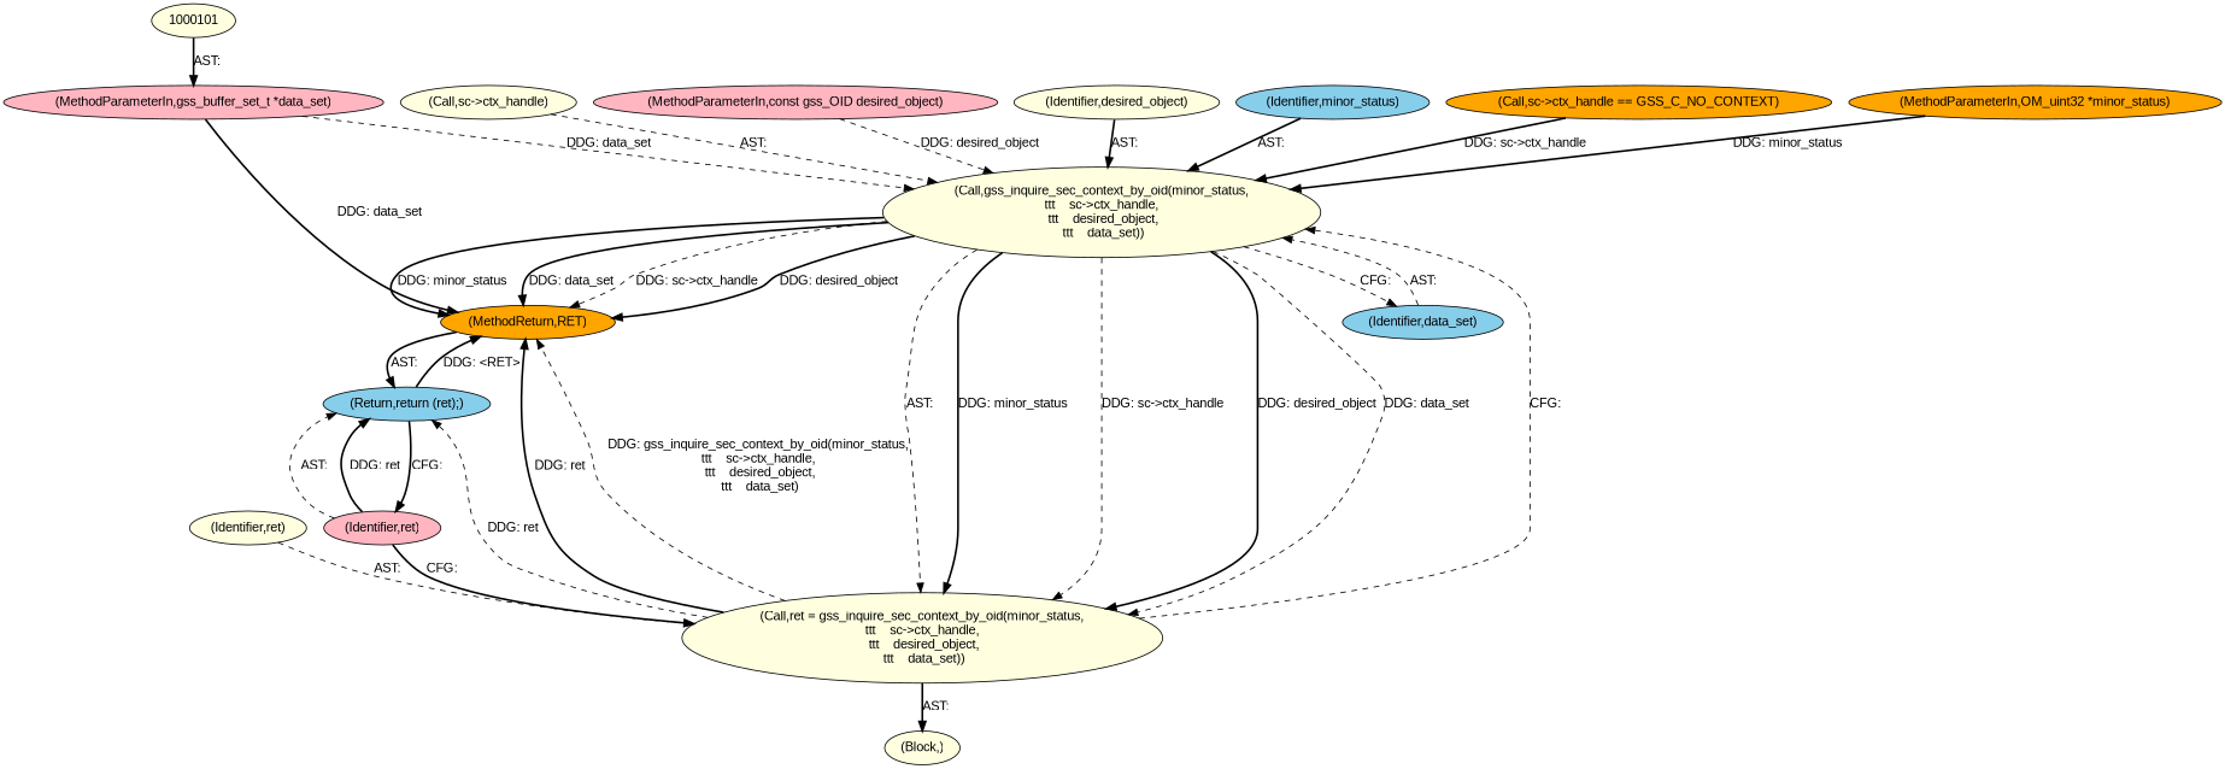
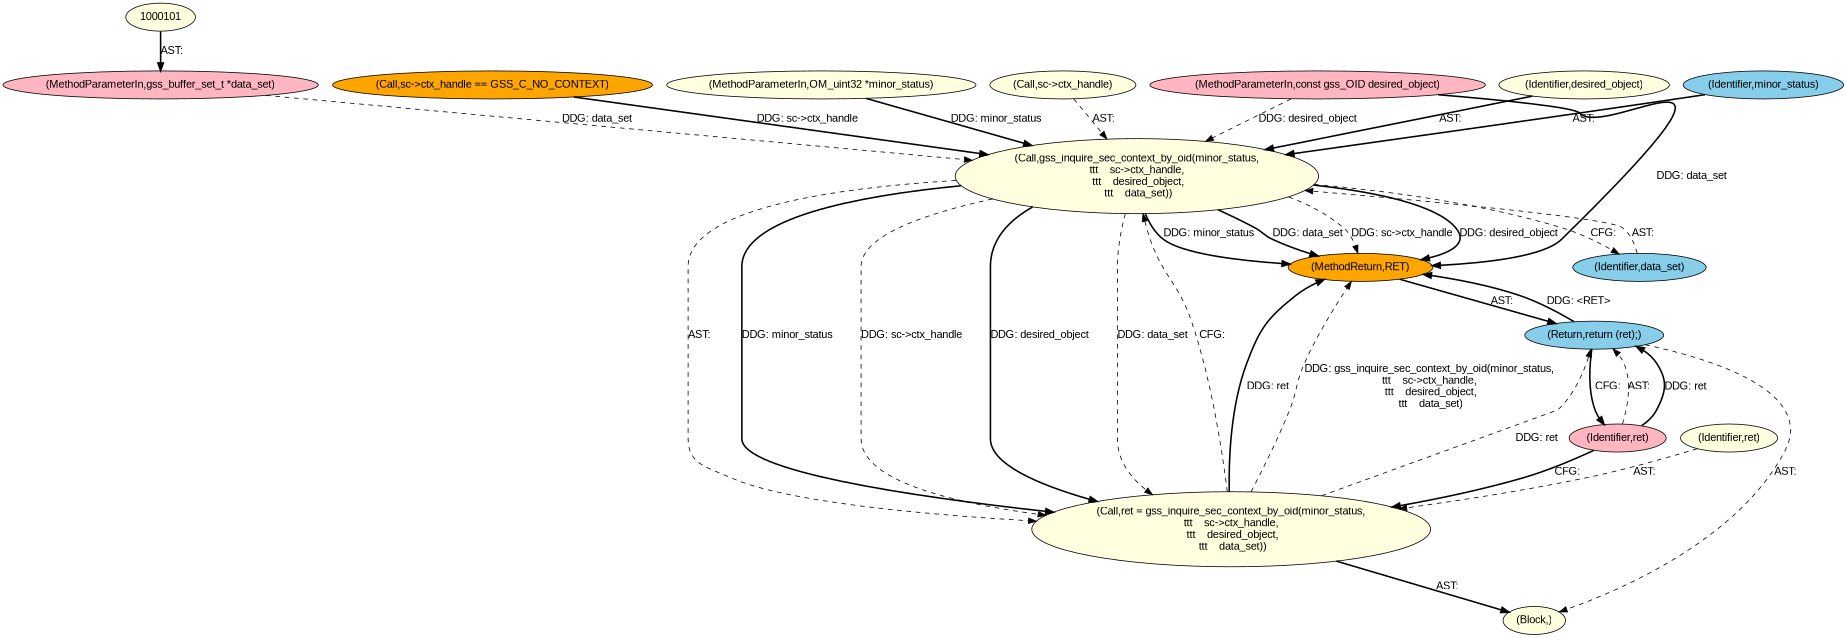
  digraph {
    fontname="Liberation Sans"
    node [fillcolor=lightyellow fontname="Liberation Sans" style=filled]
    edge [fontname="Liberation Sans" style=bold]
    n1 [fillcolor=lightpink label="(MethodParameterIn,gss_buffer_set_t *data_set)"]
    n2 [label="(Call,gss_inquire_sec_context_by_oid(minor_status,\n\t\t\t    sc->ctx_handle,\n \t\t\t    desired_object,\n \t\t\t    data_set))"]
    n3 [fillcolor=orange label="(MethodReturn,RET)"]
    n4 [label="(Call,ret = gss_inquire_sec_context_by_oid(minor_status,\n\t\t\t    sc->ctx_handle,\n \t\t\t    desired_object,\n \t\t\t    data_set))"]
    n5 [fillcolor=skyblue label="(Identifier,data_set)"]
    n6 [fillcolor=skyblue label="(Return,return (ret);)"]
    1000101
    n8 [label="(Block,)"]
    n9 [fillcolor=lightpink label="(Identifier,ret)"]
    n10 [fillcolor=orange label="(Call,sc->ctx_handle == GSS_C_NO_CONTEXT)"]
-   n11 [fillcolor=orange label="(MethodParameterIn,OM_uint32 *minor_status)"]
+   n11 [label="(MethodParameterIn,OM_uint32 *minor_status)"]
    n12 [label="(Call,sc->ctx_handle)"]
    n13 [fillcolor=lightpink label="(MethodParameterIn,const gss_OID desired_object)"]
    n14 [label="(Identifier,desired_object)"]
    n15 [fillcolor=skyblue label="(Identifier,minor_status)"]
    n16 [label="(Identifier,ret)"]
    n1 -> n2 [label="DDG: data_set" style=dashed]
-   n1 -> n3 [label="DDG: data_set"]
+   n13 -> n3 [label="DDG: data_set"]
    n2 -> n3 [label="DDG: minor_status"]
    n2 -> n3 [label="DDG: data_set"]
    n2 -> n3 [label="DDG: sc->ctx_handle" style=dashed]
    n2 -> n3 [label="DDG: desired_object"]
    n2 -> n4 [label="AST: " style=dashed]
    n2 -> n4 [label="DDG: minor_status"]
    n2 -> n4 [label="DDG: sc->ctx_handle" style=dashed]
    n2 -> n4 [label="DDG: desired_object"]
    n2 -> n4 [label="DDG: data_set" style=dashed]
    n2 -> n5 [label="CFG: " style=dashed]
    n3 -> n6 [label="AST: "]
    n4 -> n2 [label="CFG: " style=dashed]
    n4 -> n3 [label="DDG: ret"]
    n4 -> n3 [label="DDG: gss_inquire_sec_context_by_oid(minor_status,\n\t\t\t    sc->ctx_handle,\n \t\t\t    desired_object,\n \t\t\t    data_set)" style=dashed]
    n4 -> n6 [label="DDG: ret" style=dashed]
    n4 -> n8 [label="AST: "]
    n5 -> n2 [label="AST: " style=dashed]
    n6 -> n3 [label="DDG: <RET>"]
+   n6 -> n8 [label="AST: " style=dashed]
    n6 -> n9 [label="CFG: "]
    1000101 -> n1 [label="AST: "]
    n9 -> n4 [label="CFG: "]
    n9 -> n6 [label="AST: " style=dashed]
    n9 -> n6 [label="DDG: ret"]
    n10 -> n2 [label="DDG: sc->ctx_handle"]
    n11 -> n2 [label="DDG: minor_status"]
    n12 -> n2 [label="AST: " style=dashed]
    n13 -> n2 [label="DDG: desired_object" style=dashed]
    n14 -> n2 [label="AST: "]
    n15 -> n2 [label="AST: "]
    n16 -> n4 [label="AST: " style=dashed]
  }
